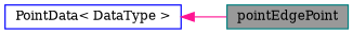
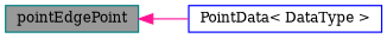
  digraph {
    rankdir=LR
    fontname="DejaVu Serif"
    node [fontname="DejaVu Serif" fontsize=10 shape=box style=filled]
    n1 [color=teal fillcolor=grey60 fontcolor=black height=0.2 label=pointEdgePoint width=0.4]
    n2 [color=blue fillcolor=white height=0.2 label="PointData\< DataType \>" width=0.4]
-   n2 -> n1 [color=deeppink dir=back fontname="DejaVu Serif" fontsize=10 labelfontname=Helvetica labelfontsize=10 style=solid]
+   n1 -> n2 [color=deeppink dir=back fontname="DejaVu Serif" fontsize=10 labelfontname=Helvetica labelfontsize=10 style=solid]
  }
